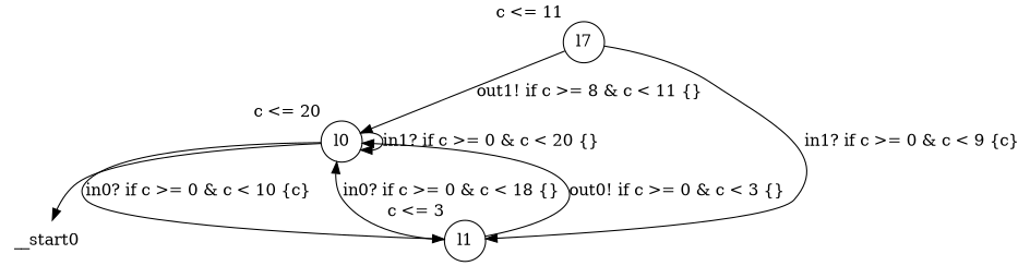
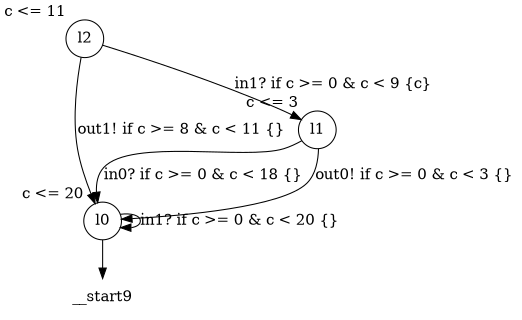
  digraph {
    node [shape=circle margin=0]
-   __start0 [shape=none margin=""]
+   __start0 [shape=none label=__start9 margin=""]
    n2 [label=l0 xlabel="c <= 20"]
    n3 [label=l1 xlabel="c <= 3"]
-   n4 [label=l7 xlabel="c <= 11"]
+   n4 [label=l2 xlabel="c <= 11"]
    n2 -> __start0
    n2 -> n2 [label="in1? if c >= 0 & c < 20 {} "]
-   n2 -> n3 [label="in0? if c >= 0 & c < 10 {c} "]
    n3 -> n2 [label="in0? if c >= 0 & c < 18 {} "]
    n3 -> n2 [label="out0! if c >= 0 & c < 3 {} "]
    n4 -> n2 [label="out1! if c >= 8 & c < 11 {} "]
    n4 -> n3 [label="in1? if c >= 0 & c < 9 {c} "]
  }
